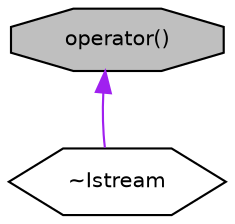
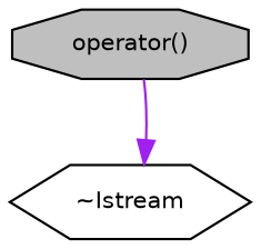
  digraph {
    rankdir=TB
    node [color=black fontname=Helvetica fontsize=10]
    n1 [fillcolor=grey75 fontcolor=black height=0.2 label="operator()" shape=octagon style=filled width=0.4]
    n2 [height=0.2 label="~Istream" shape=hexagon width=0.4]
-   n1 -> n2 [color=purple dir=back fontname=Helvetica fontsize=10 labelfontname=Helvetica labelfontsize=10 style=solid]
+   n2 -> n1 [color=purple dir=back fontname=Helvetica fontsize=10 labelfontname=Helvetica labelfontsize=10 style=solid]
  }
